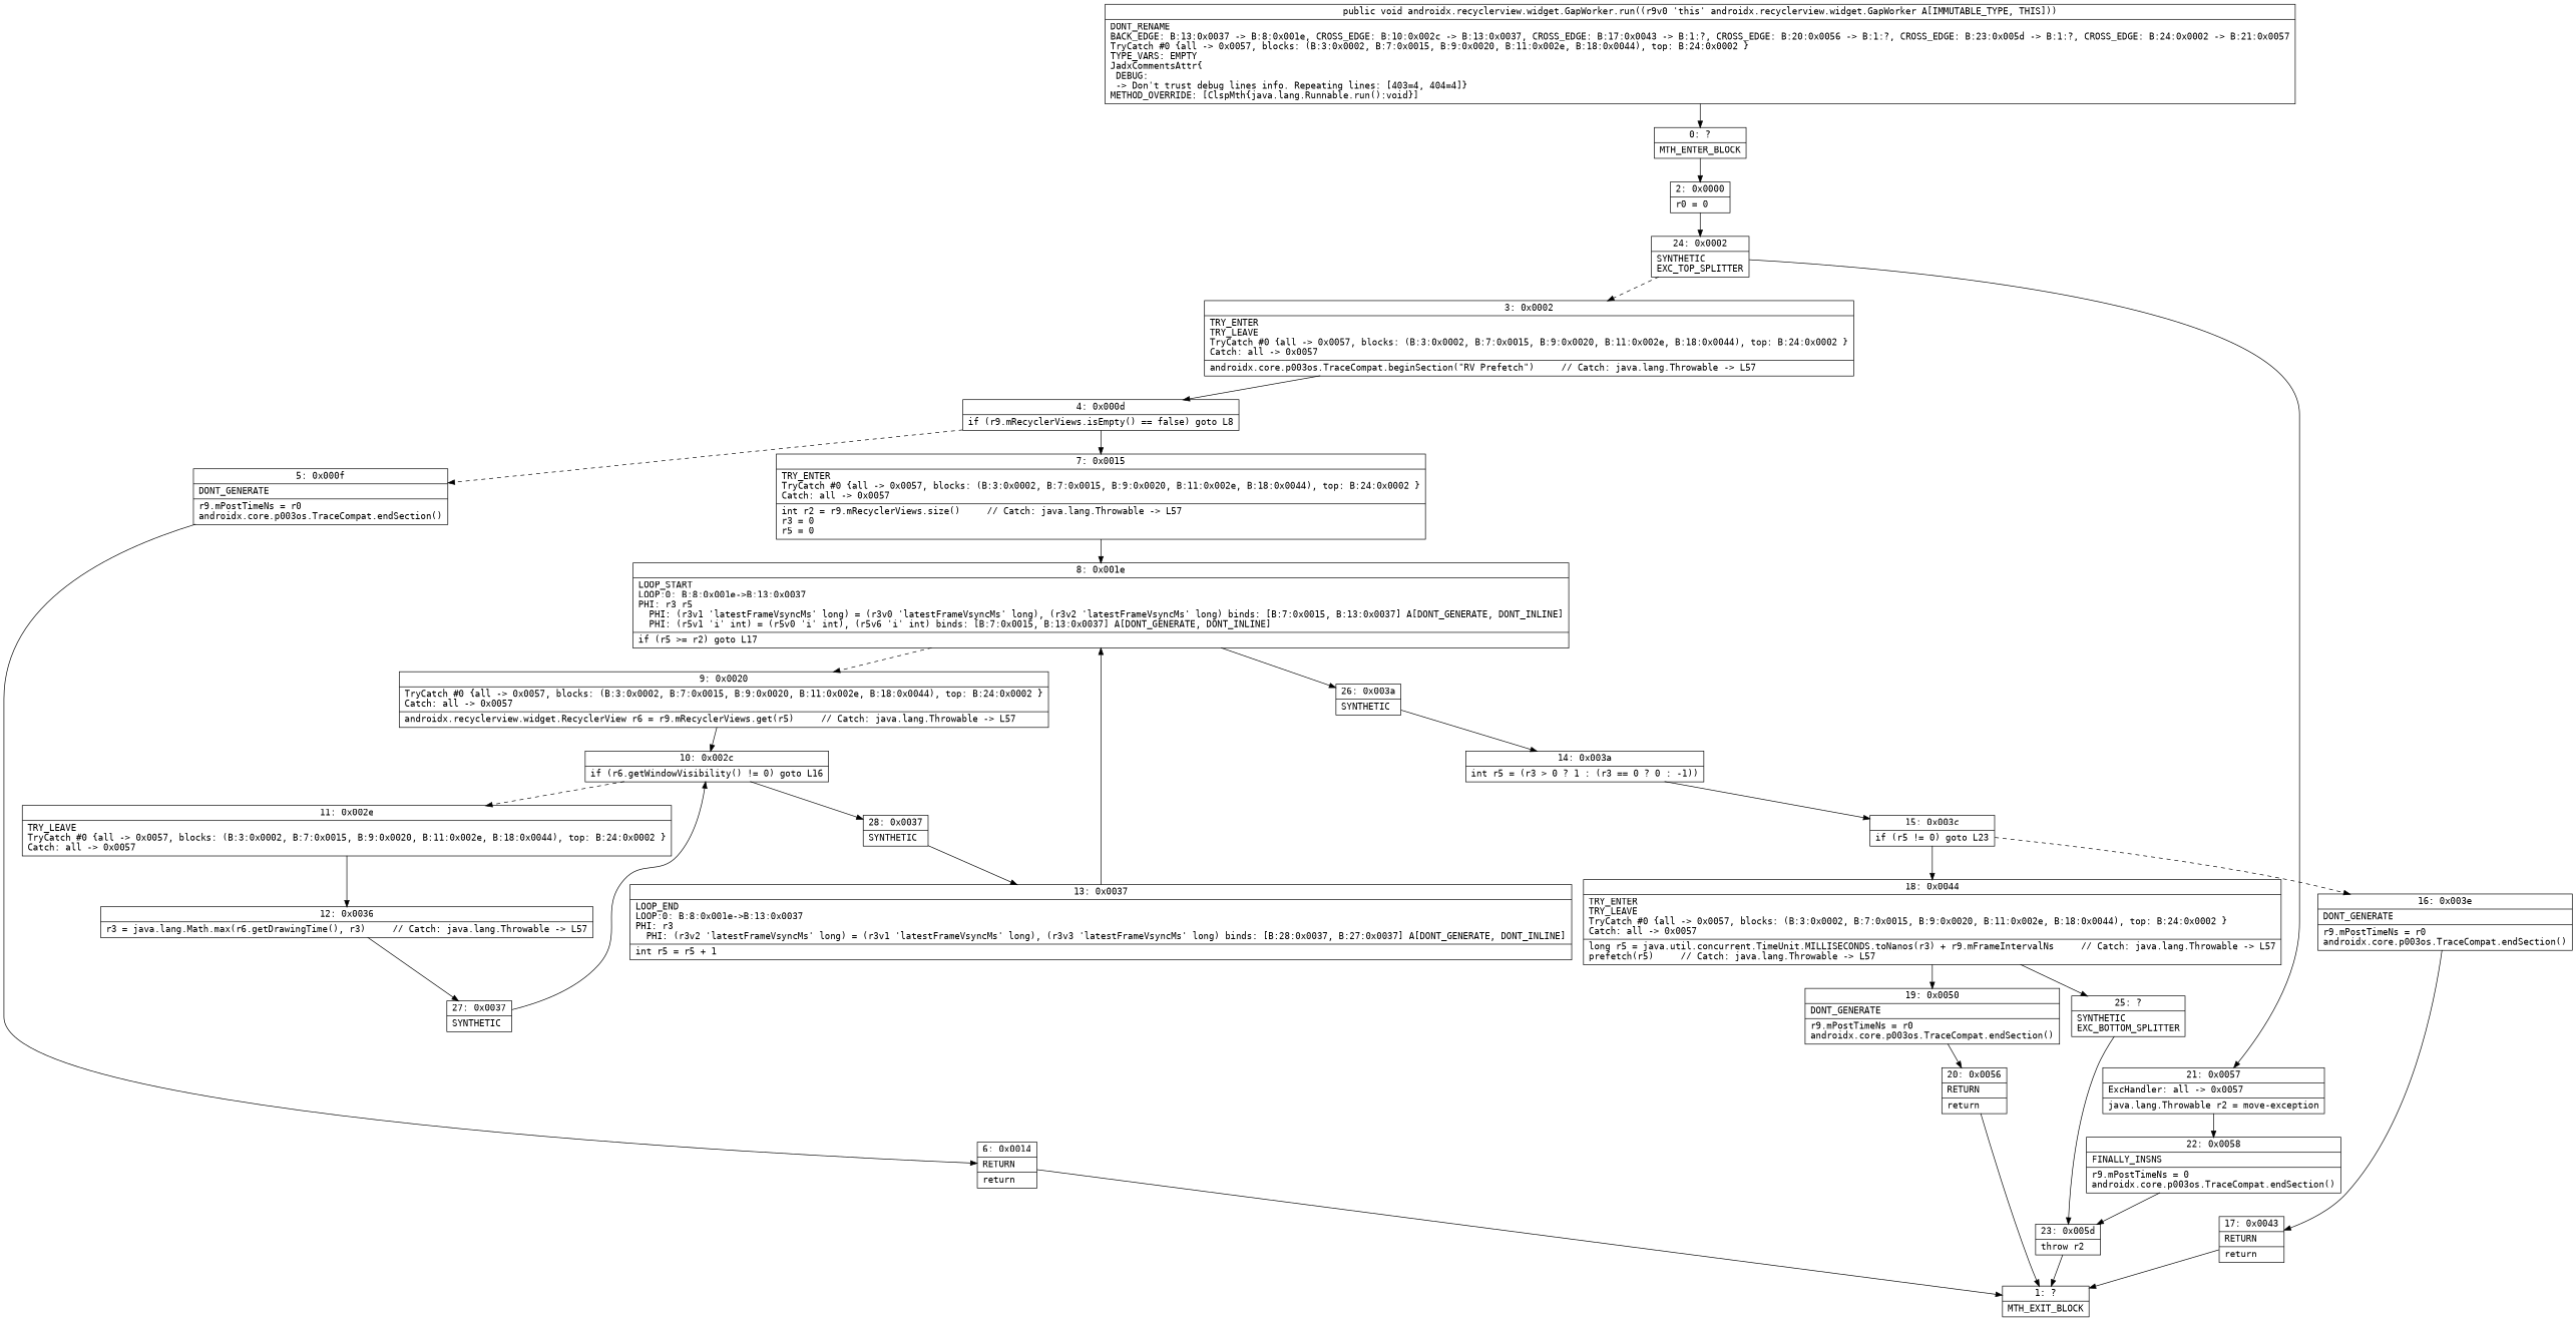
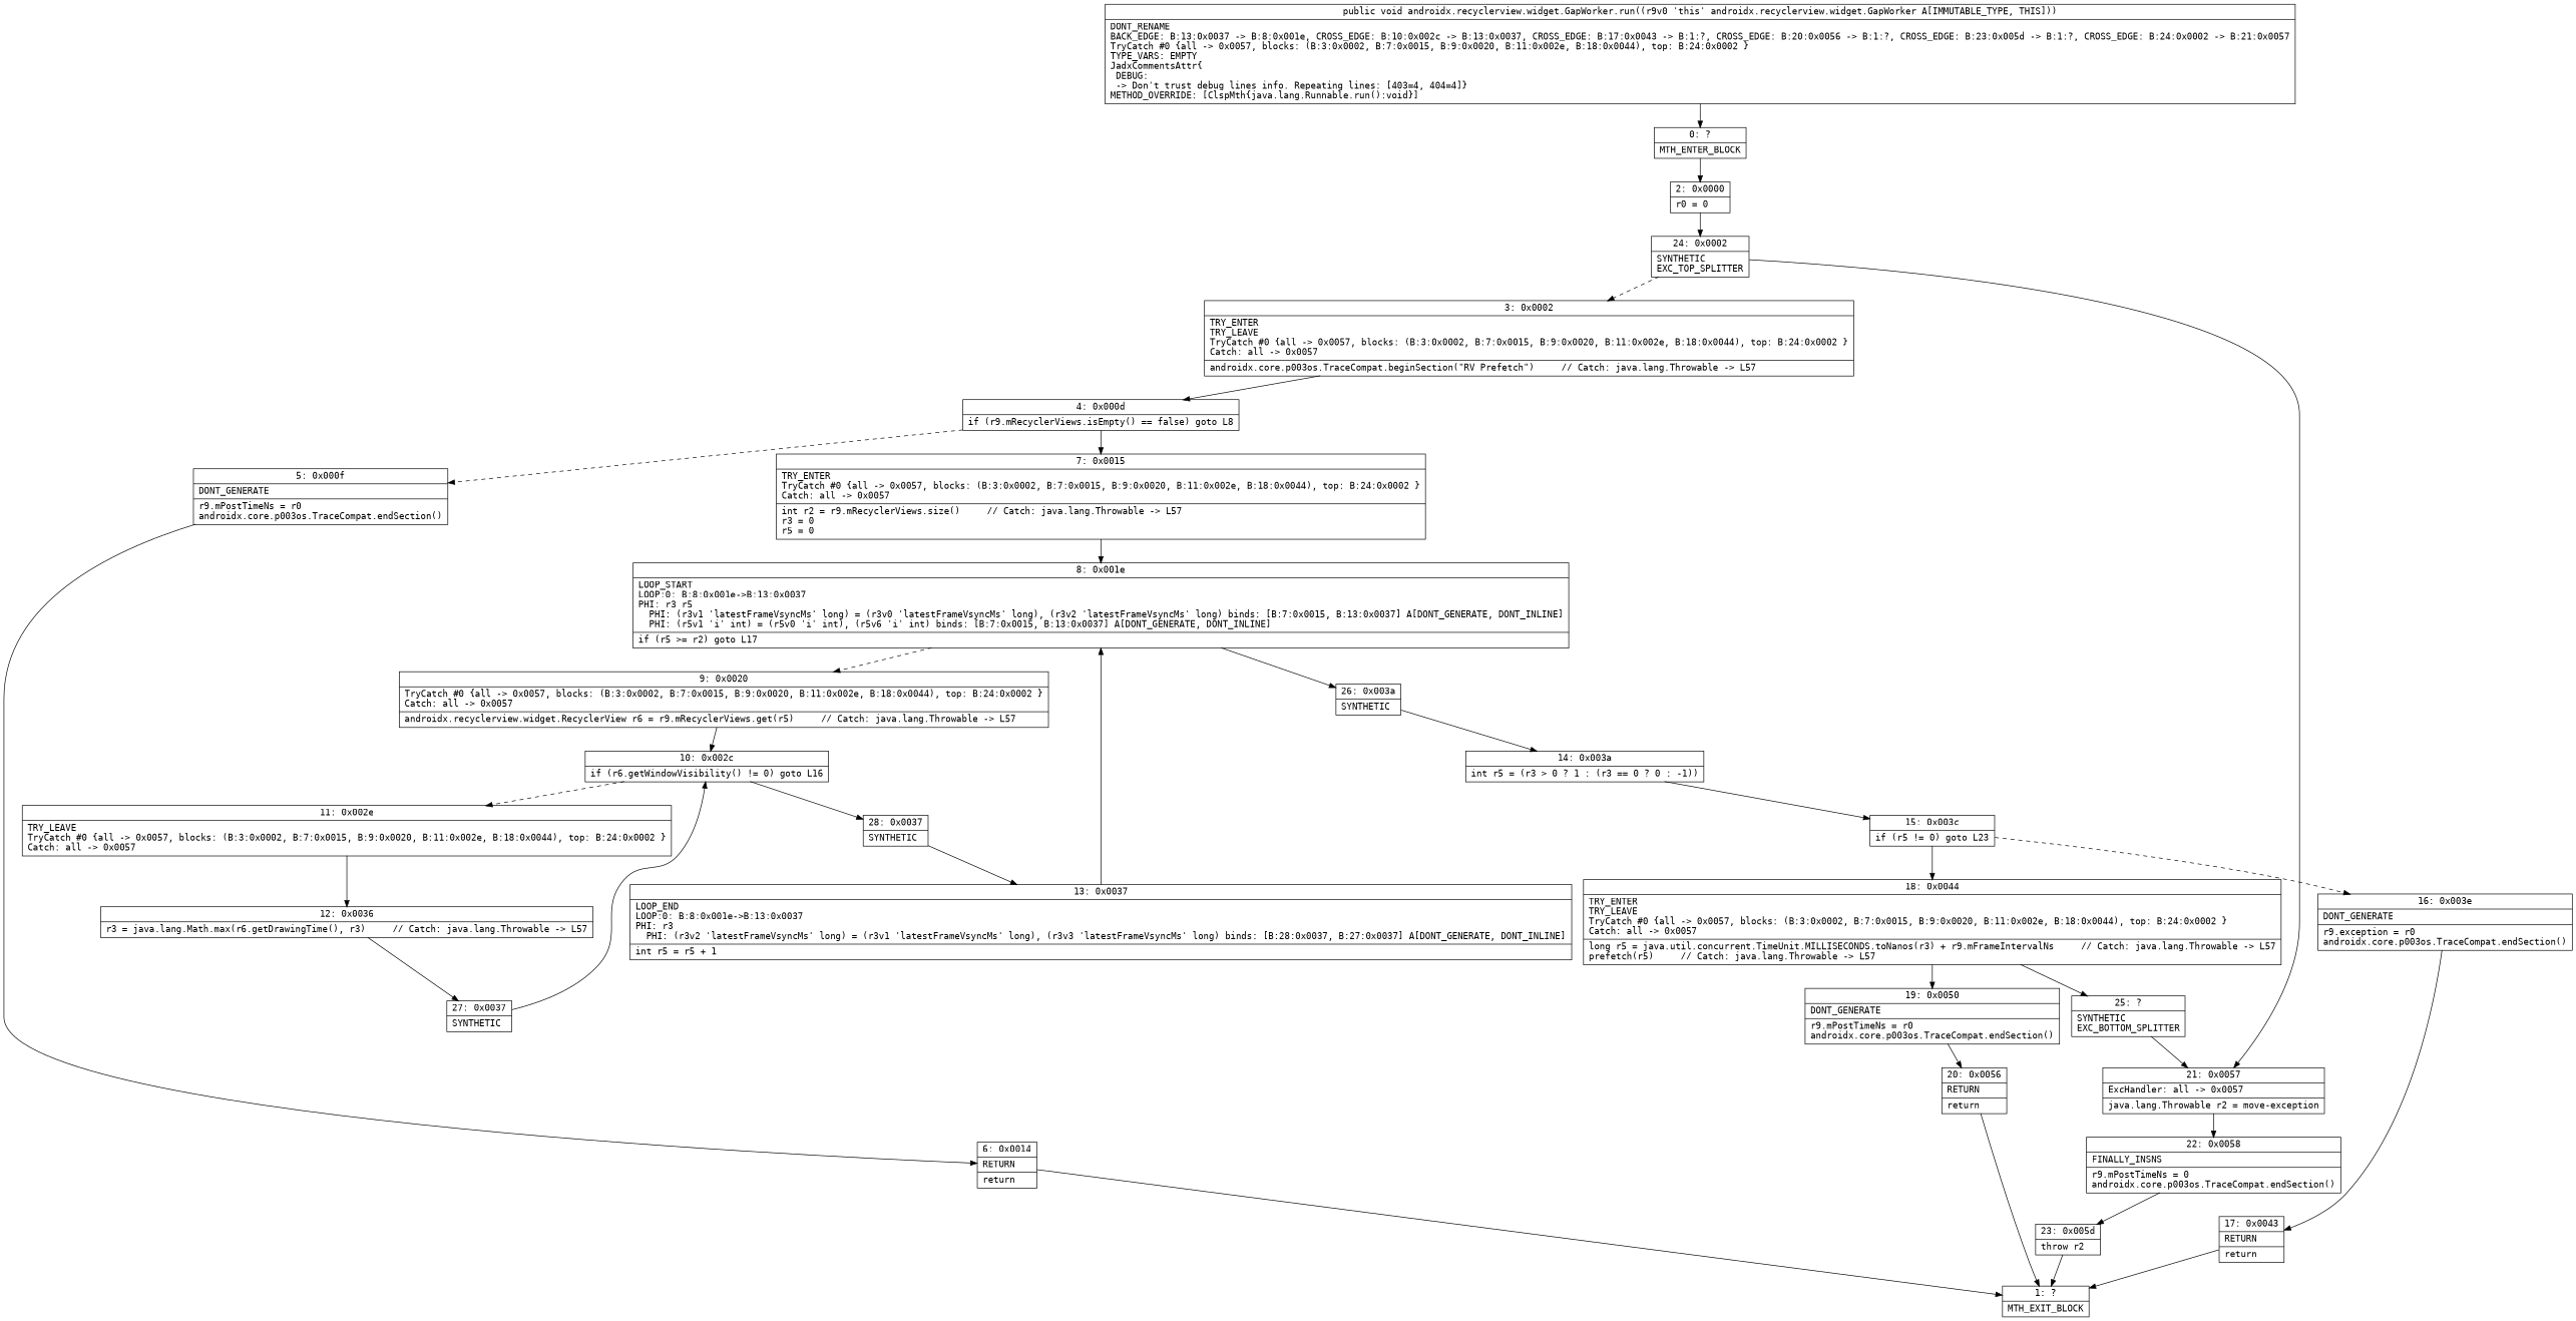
  digraph {
    fontname="DejaVu Sans Mono"
    node [fontname="DejaVu Sans Mono" shape=record]
    edge [fontname="DejaVu Sans Mono"]
    n1 [label="{0\:\ ?|MTH_ENTER_BLOCK\l}"]
    n2 [label="{2\:\ 0x0000|r0 = 0\l}"]
    n3 [label="{24\:\ 0x0002|SYNTHETIC\lEXC_TOP_SPLITTER\l}"]
    n4 [label="{3\:\ 0x0002|TRY_ENTER\lTRY_LEAVE\lTryCatch #0 \{all \-\> 0x0057, blocks: (B:3:0x0002, B:7:0x0015, B:9:0x0020, B:11:0x002e, B:18:0x0044), top: B:24:0x0002 \}\lCatch: all \-\> 0x0057\l|androidx.core.p003os.TraceCompat.beginSection(\"RV Prefetch\")     \/\/ Catch: java.lang.Throwable \-\> L57\l}"]
    n5 [label="{21\:\ 0x0057|ExcHandler: all \-\> 0x0057\l|java.lang.Throwable r2 = move\-exception\l}"]
    n6 [label="{4\:\ 0x000d|if (r9.mRecyclerViews.isEmpty() == false) goto L8\l}"]
    n7 [label="{22\:\ 0x0058|FINALLY_INSNS\l|r9.mPostTimeNs = 0\landroidx.core.p003os.TraceCompat.endSection()\l}"]
    n8 [label="{5\:\ 0x000f|DONT_GENERATE\l|r9.mPostTimeNs = r0\landroidx.core.p003os.TraceCompat.endSection()\l}"]
    n9 [label="{7\:\ 0x0015|TRY_ENTER\lTryCatch #0 \{all \-\> 0x0057, blocks: (B:3:0x0002, B:7:0x0015, B:9:0x0020, B:11:0x002e, B:18:0x0044), top: B:24:0x0002 \}\lCatch: all \-\> 0x0057\l|int r2 = r9.mRecyclerViews.size()     \/\/ Catch: java.lang.Throwable \-\> L57\lr3 = 0\lr5 = 0\l}"]
    n10 [label="{6\:\ 0x0014|RETURN\l|return\l}"]
    n11 [label="{8\:\ 0x001e|LOOP_START\lLOOP:0: B:8:0x001e\-\>B:13:0x0037\lPHI: r3 r5 \l  PHI: (r3v1 'latestFrameVsyncMs' long) = (r3v0 'latestFrameVsyncMs' long), (r3v2 'latestFrameVsyncMs' long) binds: [B:7:0x0015, B:13:0x0037] A[DONT_GENERATE, DONT_INLINE]\l  PHI: (r5v1 'i' int) = (r5v0 'i' int), (r5v6 'i' int) binds: [B:7:0x0015, B:13:0x0037] A[DONT_GENERATE, DONT_INLINE]\l|if (r5 \>= r2) goto L17\l}"]
    n12 [label="{1\:\ ?|MTH_EXIT_BLOCK\l}"]
    n13 [label="{9\:\ 0x0020|TryCatch #0 \{all \-\> 0x0057, blocks: (B:3:0x0002, B:7:0x0015, B:9:0x0020, B:11:0x002e, B:18:0x0044), top: B:24:0x0002 \}\lCatch: all \-\> 0x0057\l|androidx.recyclerview.widget.RecyclerView r6 = r9.mRecyclerViews.get(r5)     \/\/ Catch: java.lang.Throwable \-\> L57\l}"]
    n14 [label="{26\:\ 0x003a|SYNTHETIC\l}"]
    n15 [label="{10\:\ 0x002c|if (r6.getWindowVisibility() != 0) goto L16\l}"]
    n16 [label="{14\:\ 0x003a|int r5 = (r3 \> 0 ? 1 : (r3 == 0 ? 0 : \-1))\l}"]
    n17 [label="{11\:\ 0x002e|TRY_LEAVE\lTryCatch #0 \{all \-\> 0x0057, blocks: (B:3:0x0002, B:7:0x0015, B:9:0x0020, B:11:0x002e, B:18:0x0044), top: B:24:0x0002 \}\lCatch: all \-\> 0x0057\l}"]
    n18 [label="{28\:\ 0x0037|SYNTHETIC\l}"]
    n19 [label="{12\:\ 0x0036|r3 = java.lang.Math.max(r6.getDrawingTime(), r3)     \/\/ Catch: java.lang.Throwable \-\> L57\l}"]
    n20 [label="{13\:\ 0x0037|LOOP_END\lLOOP:0: B:8:0x001e\-\>B:13:0x0037\lPHI: r3 \l  PHI: (r3v2 'latestFrameVsyncMs' long) = (r3v1 'latestFrameVsyncMs' long), (r3v3 'latestFrameVsyncMs' long) binds: [B:28:0x0037, B:27:0x0037] A[DONT_GENERATE, DONT_INLINE]\l|int r5 = r5 + 1\l}"]
    n21 [label="{27\:\ 0x0037|SYNTHETIC\l}"]
    n22 [label="{15\:\ 0x003c|if (r5 != 0) goto L23\l}"]
-   n23 [label="{16\:\ 0x003e|DONT_GENERATE\l|r9.mPostTimeNs = r0\landroidx.core.p003os.TraceCompat.endSection()\l}"]
+   n23 [label="{16\:\ 0x003e|DONT_GENERATE\l|r9.exception = r0\landroidx.core.p003os.TraceCompat.endSection()\l}"]
    n24 [label="{18\:\ 0x0044|TRY_ENTER\lTRY_LEAVE\lTryCatch #0 \{all \-\> 0x0057, blocks: (B:3:0x0002, B:7:0x0015, B:9:0x0020, B:11:0x002e, B:18:0x0044), top: B:24:0x0002 \}\lCatch: all \-\> 0x0057\l|long r5 = java.util.concurrent.TimeUnit.MILLISECONDS.toNanos(r3) + r9.mFrameIntervalNs     \/\/ Catch: java.lang.Throwable \-\> L57\lprefetch(r5)     \/\/ Catch: java.lang.Throwable \-\> L57\l}"]
    n25 [label="{17\:\ 0x0043|RETURN\l|return\l}"]
    n26 [label="{19\:\ 0x0050|DONT_GENERATE\l|r9.mPostTimeNs = r0\landroidx.core.p003os.TraceCompat.endSection()\l}"]
    n27 [label="{25\:\ ?|SYNTHETIC\lEXC_BOTTOM_SPLITTER\l}"]
    n28 [label="{20\:\ 0x0056|RETURN\l|return\l}"]
    n29 [label="{23\:\ 0x005d|throw r2\l}"]
    n30 [label="{public void androidx.recyclerview.widget.GapWorker.run((r9v0 'this' androidx.recyclerview.widget.GapWorker A[IMMUTABLE_TYPE, THIS]))  | DONT_RENAME\lBACK_EDGE: B:13:0x0037 \-\> B:8:0x001e, CROSS_EDGE: B:10:0x002c \-\> B:13:0x0037, CROSS_EDGE: B:17:0x0043 \-\> B:1:?, CROSS_EDGE: B:20:0x0056 \-\> B:1:?, CROSS_EDGE: B:23:0x005d \-\> B:1:?, CROSS_EDGE: B:24:0x0002 \-\> B:21:0x0057\lTryCatch #0 \{all \-\> 0x0057, blocks: (B:3:0x0002, B:7:0x0015, B:9:0x0020, B:11:0x002e, B:18:0x0044), top: B:24:0x0002 \}\lTYPE_VARS: EMPTY\lJadxCommentsAttr\{\l DEBUG: \l \-\> Don't trust debug lines info. Repeating lines: [403=4, 404=4]\}\lMETHOD_OVERRIDE: [ClspMth\{java.lang.Runnable.run():void\}]\l}"]
    n1 -> n2
    n2 -> n3
    n3 -> n4 [style=dashed]
    n3 -> n5
    n4 -> n6
    n5 -> n7
    n6 -> n8 [style=dashed]
    n6 -> n9
    n7 -> n29
    n8 -> n10
    n9 -> n11
    n10 -> n12
    n11 -> n13 [style=dashed]
    n11 -> n14
    n13 -> n15
    n14 -> n16
    n15 -> n17 [style=dashed]
    n15 -> n18
    n16 -> n22
    n17 -> n19
    n18 -> n20
    n19 -> n21
    n20 -> n11
    n21 -> n15
    n22 -> n23 [style=dashed]
    n22 -> n24
    n23 -> n25
    n24 -> n26
    n24 -> n27
    n25 -> n12
    n26 -> n28
-   n27 -> n29
+   n27 -> n5
    n28 -> n12
    n29 -> n12
    n30 -> n1
  }
